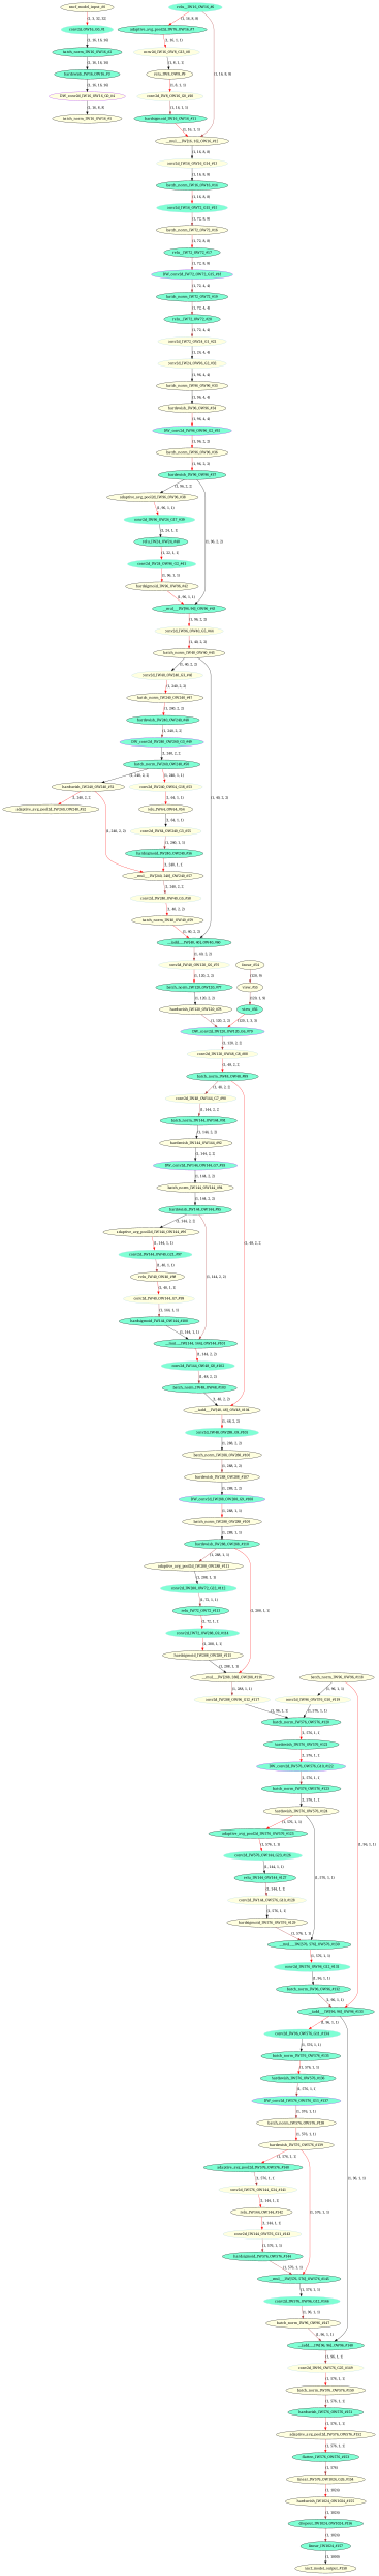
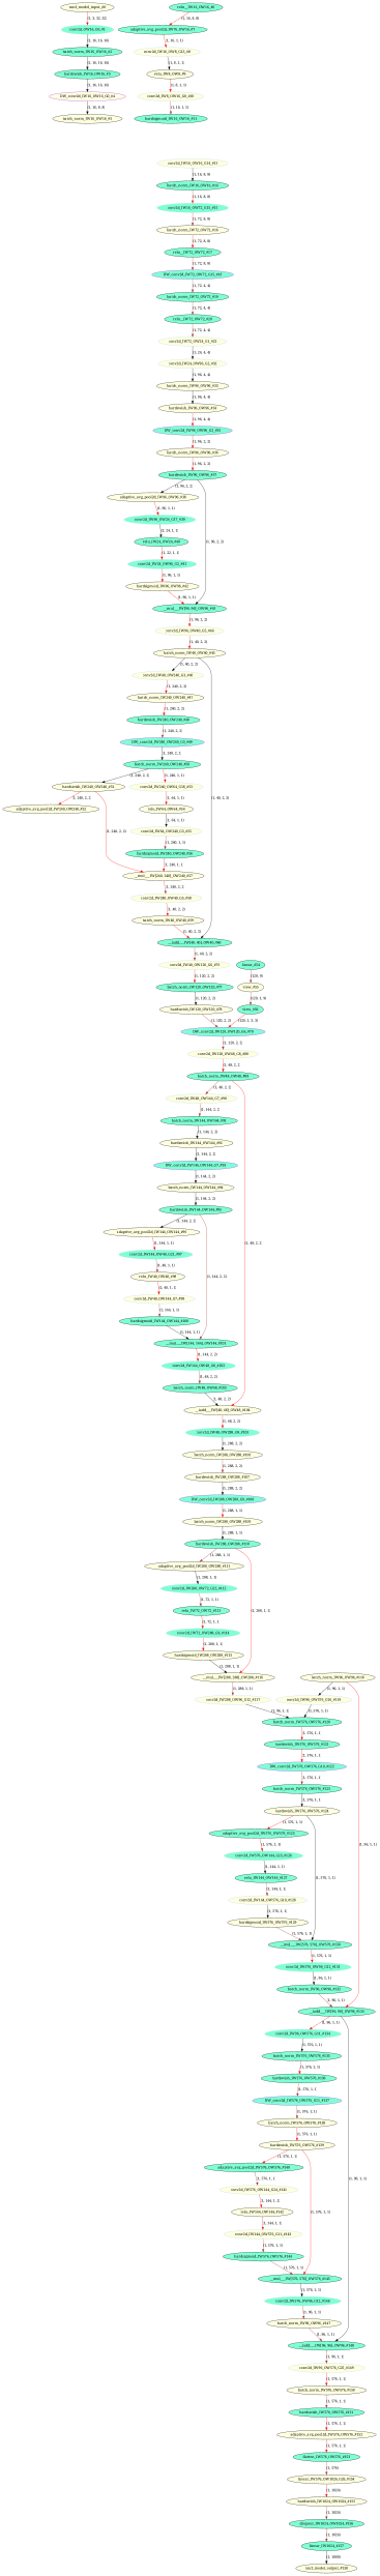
  strict digraph {
    fontname="Noto Serif"
    node [fillcolor=aquamarine fontname="Noto Serif" style=filled type=conv2d]
    edge [color=red fontname="Noto Serif" style=solid]
    n1 [fillcolor=lightyellow label="nncf_model_input_#0" type=nncf_model_input]
    n2 [color=lightblue label="conv2d_OW16_G0_#1"]
    n3 [label="batch_norm_IW16_OW16_#2" type=batch_norm]
    n4 [label="hardswish_IW16_OW16_#3" type=hardswish]
    n5 [color=purple fillcolor=lightyellow label="DW_conv2d_IW16_OW16_G0_#4"]
    n6 [fillcolor=lightyellow label="batch_norm_IW16_OW16_#5" type=batch_norm]
-   n7 [label="relu__IW16_OW16_#6" type=relu_ color=lightblue]
+   n7 [label="relu__IW16_OW16_#6" type=relu_]
    n8 [label="adaptive_avg_pool2d_IW76_OW16_#7" type=adaptive_avg_pool2d]
-   n9 [fillcolor=lightyellow label="__mul___IW[16, 16]_OW16_#12" type=__mul__]
    n10 [color=lightblue fillcolor=lightyellow label="conv2d_IW16_OW8_G13_#8"]
    n11 [color=lightblue fillcolor=lightyellow label="conv2d_IW16_OW16_G14_#13"]
    n12 [fillcolor=lightyellow label="relu_IW8_OW8_#9" type=relu]
    n13 [color=lightblue fillcolor=lightyellow label="conv2d_IW8_OW16_G0_#10"]
    n14 [label="hardsigmoid_IW16_OW16_#11" type=hardsigmoid]
    n15 [label="batch_norm_IW16_OW16_#14" type=batch_norm]
    n16 [color=lightblue label="conv2d_IW16_OW72_G15_#15"]
    n17 [fillcolor=lightyellow label="batch_norm_IW72_OW72_#16" type=batch_norm]
    n18 [label="relu__IW72_OW72_#17" type=relu_]
    n19 [color=purple label="DW_conv2d_IW72_OW72_G15_#18"]
    n20 [label="batch_norm_IW72_OW72_#19" type=batch_norm]
    n21 [label="relu__IW72_OW72_#20" type=relu_]
    n22 [color=lightblue fillcolor=lightyellow label="conv2d_IW72_OW24_G1_#21"]
    n23 [color=lightblue fillcolor=lightyellow label="conv2d_IW24_OW96_G2_#32"]
    n24 [fillcolor=lightyellow label="batch_norm_IW96_OW96_#33" type=batch_norm]
    n25 [fillcolor=lightyellow label="hardswish_IW96_OW96_#34" type=hardswish]
    n26 [color=purple label="DW_conv2d_IW96_OW96_G2_#35"]
    n27 [fillcolor=lightyellow label="batch_norm_IW96_OW96_#36" type=batch_norm]
    n28 [label="hardswish_IW96_OW96_#37" type=hardswish]
    n29 [fillcolor=lightyellow label="adaptive_avg_pool2d_IW96_OW96_#38" type=adaptive_avg_pool2d]
    n30 [label="__mul___IW[96, 96]_OW96_#43" type=__mul__]
    n31 [color=lightblue label="conv2d_IW96_OW24_G17_#39"]
    n32 [color=lightblue fillcolor=lightyellow label="conv2d_IW96_OW40_G5_#44"]
    n33 [label="relu_IW24_OW24_#40" type=relu]
    n34 [color=lightblue label="conv2d_IW24_OW96_G2_#41"]
    n35 [fillcolor=lightyellow label="hardsigmoid_IW96_OW96_#42" type=hardsigmoid]
    n36 [fillcolor=lightyellow label="batch_norm_IW40_OW40_#45" type=batch_norm]
    n37 [color=lightblue fillcolor=lightyellow label="conv2d_IW40_OW240_G3_#46"]
    n38 [label="__iadd___IW[40, 40]_OW40_#60" type=__iadd__]
    n39 [fillcolor=lightyellow label="batch_norm_IW240_OW240_#47" type=batch_norm]
    n40 [color=lightblue fillcolor=lightyellow label="conv2d_IW40_OW120_G6_#76"]
    n41 [label="hardswish_IW240_OW240_#48" type=hardswish]
    n42 [color=purple label="DW_conv2d_IW240_OW240_G3_#49"]
    n43 [label="batch_norm_IW240_OW240_#50" type=batch_norm]
    n44 [fillcolor=lightyellow label="hardswish_IW240_OW240_#51" type=hardswish]
    n45 [color=lightblue fillcolor=lightyellow label="conv2d_IW240_OW64_G18_#53"]
    n46 [fillcolor=lightyellow label="adaptive_avg_pool2d_IW240_OW240_#52" type=adaptive_avg_pool2d]
    n47 [fillcolor=lightyellow label="__mul___IW[240, 240]_OW240_#57" type=__mul__]
    n48 [color=lightblue fillcolor=lightyellow label="conv2d_IW240_OW40_G5_#58"]
    n49 [fillcolor=lightyellow label="relu_IW64_OW64_#54" type=relu]
    n50 [color=lightblue fillcolor=lightyellow label="conv2d_IW64_OW240_G3_#55"]
    n51 [label="hardsigmoid_IW240_OW240_#56" type=hardsigmoid]
    n52 [fillcolor=lightyellow label="batch_norm_IW40_OW40_#59" type=batch_norm]
    n53 [label="batch_norm_IW120_OW120_#77" type=batch_norm]
    n54 [fillcolor=lightyellow label="hardswish_IW120_OW120_#78" type=hardswish]
    n55 [color=purple label="DW_conv2d_IW120_OW120_G6_#79"]
    n56 [color=lightblue fillcolor=lightyellow label="conv2d_IW120_OW48_G8_#88"]
-   n57 [fillcolor=lightyellow label="linear_#54" type=linear]
+   n57 [label="linear_#54" type=linear]
    n58 [fillcolor=lightyellow label="view_#55" type=view]
    n59 [label="view_#56" type=view]
    n60 [label="batch_norm_IW48_OW48_#89" type=batch_norm]
    n61 [color=lightblue fillcolor=lightyellow label="conv2d_IW48_OW144_G7_#90"]
    n62 [fillcolor=lightyellow label="__iadd___IW[48, 48]_OW48_#104" type=__iadd__]
    n63 [label="batch_norm_IW144_OW144_#91" type=batch_norm]
    n64 [color=lightblue label="conv2d_IW48_OW288_G9_#105"]
    n65 [fillcolor=lightyellow label="hardswish_IW144_OW144_#92" type=hardswish]
    n66 [color=purple label="DW_conv2d_IW144_OW144_G7_#93"]
    n67 [fillcolor=lightyellow label="batch_norm_IW144_OW144_#94" type=batch_norm]
    n68 [label="hardswish_IW144_OW144_#95" type=hardswish]
    n69 [fillcolor=lightyellow label="adaptive_avg_pool2d_IW144_OW144_#96" type=adaptive_avg_pool2d]
    n70 [label="__mul___IW[144, 144]_OW144_#101" type=__mul__]
    n71 [color=lightblue label="conv2d_IW144_OW40_G21_#97"]
    n72 [color=lightblue label="conv2d_IW144_OW48_G8_#102"]
    n73 [fillcolor=lightyellow label="relu_IW40_OW40_#98" type=relu]
    n74 [color=lightblue fillcolor=lightyellow label="conv2d_IW40_OW144_G7_#99"]
    n75 [label="hardsigmoid_IW144_OW144_#100" type=hardsigmoid]
    n76 [label="batch_norm_IW48_OW48_#103" type=batch_norm]
    n77 [fillcolor=lightyellow label="batch_norm_IW288_OW288_#106" type=batch_norm]
    n78 [fillcolor=lightyellow label="hardswish_IW288_OW288_#107" type=hardswish]
    n79 [color=purple label="DW_conv2d_IW288_OW288_G9_#108"]
    n80 [fillcolor=lightyellow label="batch_norm_IW288_OW288_#109" type=batch_norm]
    n81 [label="hardswish_IW288_OW288_#110" type=hardswish]
    n82 [fillcolor=lightyellow label="adaptive_avg_pool2d_IW288_OW288_#111" type=adaptive_avg_pool2d]
    n83 [fillcolor=lightyellow label="__mul___IW[288, 288]_OW288_#116" type=__mul__]
    n84 [color=lightblue label="conv2d_IW288_OW72_G22_#112"]
    n85 [color=lightblue fillcolor=lightyellow label="conv2d_IW288_OW96_G12_#117"]
    n86 [label="relu_IW72_OW72_#113" type=relu]
    n87 [color=lightblue label="conv2d_IW72_OW288_G9_#114"]
    n88 [fillcolor=lightyellow label="hardsigmoid_IW288_OW288_#115" type=hardsigmoid]
    n89 [label="batch_norm_IW576_OW576_#120" type=batch_norm]
    n90 [fillcolor=lightyellow label="batch_norm_IW96_OW96_#118" type=batch_norm]
    n91 [color=lightblue fillcolor=lightyellow label="conv2d_IW96_OW576_G10_#119"]
    n92 [label="__iadd___IW[96, 96]_OW96_#133" type=__iadd__]
    n93 [color=lightblue label="conv2d_IW96_OW576_G11_#134"]
    n94 [label="__iadd___IW[96, 96]_OW96_#148" type=__iadd__]
    n95 [label="hardswish_IW576_OW576_#121" type=hardswish]
    n96 [color=purple label="DW_conv2d_IW576_OW576_G10_#122"]
    n97 [label="batch_norm_IW576_OW576_#123" type=batch_norm]
    n98 [fillcolor=lightyellow label="hardswish_IW576_OW576_#124" type=hardswish]
    n99 [label="adaptive_avg_pool2d_IW576_OW576_#125" type=adaptive_avg_pool2d]
    n100 [label="__mul___IW[576, 576]_OW576_#130" type=__mul__]
    n101 [color=lightblue label="conv2d_IW576_OW144_G23_#126"]
    n102 [color=lightblue label="conv2d_IW576_OW96_G12_#131"]
    n103 [label="relu_IW144_OW144_#127" type=relu]
    n104 [color=lightblue fillcolor=lightyellow label="conv2d_IW144_OW576_G10_#128"]
    n105 [fillcolor=lightyellow label="hardsigmoid_IW576_OW576_#129" type=hardsigmoid]
    n106 [label="batch_norm_IW96_OW96_#132" type=batch_norm]
    n107 [label="batch_norm_IW576_OW576_#135" type=batch_norm]
    n108 [color=lightblue fillcolor=lightyellow label="conv2d_IW96_OW576_G25_#149"]
    n109 [label="hardswish_IW576_OW576_#136" type=hardswish]
    n110 [color=purple label="DW_conv2d_IW576_OW576_G11_#137"]
    n111 [fillcolor=lightyellow label="batch_norm_IW576_OW576_#138" type=batch_norm]
    n112 [fillcolor=lightyellow label="hardswish_IW576_OW576_#139" type=hardswish]
    n113 [label="adaptive_avg_pool2d_IW576_OW576_#140" type=adaptive_avg_pool2d]
    n114 [label="__mul___IW[576, 576]_OW576_#145" type=__mul__]
    n115 [color=lightblue fillcolor=lightyellow label="conv2d_IW576_OW144_G24_#141"]
    n116 [color=lightblue label="conv2d_IW576_OW96_G12_#146"]
    n117 [fillcolor=lightyellow label="relu_IW144_OW144_#142" type=relu]
    n118 [color=lightblue fillcolor=lightyellow label="conv2d_IW144_OW576_G11_#143"]
    n119 [label="hardsigmoid_IW576_OW576_#144" type=hardsigmoid]
    n120 [fillcolor=lightyellow label="batch_norm_IW96_OW96_#147" type=batch_norm]
    n121 [fillcolor=lightyellow label="batch_norm_IW576_OW576_#150" type=batch_norm]
    n122 [label="hardswish_IW576_OW576_#151" type=hardswish]
    n123 [fillcolor=lightyellow label="adaptive_avg_pool2d_IW576_OW576_#152" type=adaptive_avg_pool2d]
    n124 [label="flatten_IW576_OW576_#153" type=flatten]
    n125 [fillcolor=lightyellow label="linear_IW576_OW1024_G26_#154" type=linear]
    n126 [fillcolor=lightyellow label="hardswish_IW1024_OW1024_#155" type=hardswish]
    n127 [label="dropout_IW1024_OW1024_#156" type=dropout]
    n128 [label="linear_IW1024_#157" type=linear]
    n129 [fillcolor=lightyellow label="nncf_model_output_#158" type=nncf_model_output]
    n1 -> n2 [label="(1, 3, 32, 32)"]
    n2 -> n3 [color=black label="(1, 16, 16, 16)"]
    n3 -> n4 [color=black label="(1, 16, 16, 16)"]
    n4 -> n5 [color=black label="(1, 16, 16, 16)"]
    n5 -> n6 [color=black label="(1, 16, 8, 8)"]
    n7 -> n8 [label="(1, 16, 8, 8)"]
-   n7 -> n9 [color=brown label="(1, 16, 8, 8)"]
    n8 -> n10 [label="(1, 16, 1, 1)"]
-   n9 -> n11 [color=black label="(1, 16, 8, 8)"]
    n10 -> n12 [color=black label="(1, 8, 1, 1)"]
    n11 -> n15 [color=black label="(1, 16, 8, 8)"]
    n12 -> n13 [label="(1, 8, 1, 1)"]
    n13 -> n14 [color=brown label="(1, 16, 1, 1)"]
-   n14 -> n9 [label="(1, 16, 1, 1)"]
    n15 -> n16 [label="(1, 16, 8, 8)"]
    n16 -> n17 [color=brown label="(1, 72, 8, 8)"]
    n17 -> n18 [label="(1, 72, 8, 8)"]
    n18 -> n19 [color=brown label="(1, 72, 8, 8)"]
    n19 -> n20 [color=brown label="(1, 72, 4, 4)"]
    n20 -> n21 [color=brown label="(1, 72, 4, 4)"]
    n21 -> n22 [color=brown label="(1, 72, 4, 4)"]
    n22 -> n23 [color=black label="(1, 24, 4, 4)"]
    n23 -> n24 [color=black label="(1, 96, 4, 4)"]
    n24 -> n25 [color=black label="(1, 96, 4, 4)"]
    n25 -> n26 [label="(1, 96, 4, 4)"]
    n26 -> n27 [label="(1, 96, 2, 2)"]
    n27 -> n28 [label="(1, 96, 2, 2)"]
    n28 -> n29 [color=black label="(1, 96, 2, 2)"]
    n28 -> n30 [color=black label="(1, 96, 2, 2)"]
    n29 -> n31 [label="(1, 96, 1, 1)"]
    n30 -> n32 [label="(1, 96, 2, 2)"]
    n31 -> n33 [color=black label="(1, 24, 1, 1)"]
    n32 -> n36 [label="(1, 40, 2, 2)"]
    n33 -> n34 [label="(1, 22, 1, 1)"]
    n34 -> n35 [label="(1, 96, 1, 1)"]
    n35 -> n30 [label="(1, 96, 1, 1)"]
    n36 -> n37 [color=black label="(1, 40, 2, 2)"]
    n36 -> n38 [color=black label="(1, 40, 2, 2)"]
    n37 -> n39 [label="(1, 240, 2, 2)"]
    n38 -> n40 [color=brown label="(1, 40, 2, 2)"]
    n39 -> n41 [label="(1, 240, 2, 2)"]
    n40 -> n53 [label="(1, 120, 2, 2)"]
    n41 -> n42 [color=brown label="(1, 240, 2, 2)"]
    n42 -> n43 [color=black label="(1, 240, 2, 2)"]
    n43 -> n44 [color=black label="(1, 240, 2, 2)"]
    n43 -> n45 [label="(1, 240, 1, 1)"]
    n44 -> n46 [label="(1, 240, 2, 2)"]
    n44 -> n47 [label="(1, 240, 2, 2)"]
    n45 -> n49 [label="(1, 64, 1, 1)"]
    n47 -> n48 [color=brown label="(1, 240, 2, 2)"]
    n48 -> n52 [label="(1, 40, 2, 2)"]
    n49 -> n50 [color=black label="(1, 64, 1, 1)"]
    n50 -> n51 [color=brown label="(1, 240, 1, 1)"]
    n51 -> n47 [label="(1, 240, 1, 1)"]
    n52 -> n38 [label="(1, 40, 2, 2)"]
    n53 -> n54 [color=black label="(1, 120, 2, 2)"]
    n54 -> n55 [color=brown label="(1, 120, 2, 2)"]
    n55 -> n56 [color=brown label="(1, 120, 2, 2)"]
    n56 -> n60 [label="(1, 48, 2, 2)"]
    n57 -> n58 [color=brown label="(120, 9)"]
    n58 -> n59 [color=brown label="(120, 1, 9)"]
    n59 -> n55 [label="(120, 1, 3, 3)"]
    n60 -> n61 [color=brown label="(1, 48, 2, 2)"]
    n60 -> n62 [label="(1, 48, 2, 2)"]
    n61 -> n63 [color=brown label="(1, 144, 2, 2)"]
    n62 -> n64 [label="(1, 48, 2, 2)"]
    n63 -> n65 [color=black label="(1, 144, 2, 2)"]
    n64 -> n77 [color=black label="(1, 288, 2, 2)"]
    n65 -> n66 [color=black label="(1, 144, 2, 2)"]
    n66 -> n67 [color=black label="(1, 144, 2, 2)"]
    n67 -> n68 [color=black label="(1, 144, 2, 2)"]
    n68 -> n69 [color=black label="(1, 144, 2, 2)"]
    n68 -> n70 [color=brown label="(1, 144, 2, 2)"]
    n69 -> n71 [label="(1, 144, 1, 1)"]
    n70 -> n72 [label="(1, 144, 2, 2)"]
    n71 -> n73 [color=brown label="(1, 40, 1, 1)"]
    n72 -> n76 [color=brown label="(1, 48, 2, 2)"]
    n73 -> n74 [label="(1, 40, 1, 1)"]
    n74 -> n75 [color=brown label="(1, 144, 1, 1)"]
    n75 -> n70 [color=black label="(1, 144, 1, 1)"]
    n76 -> n62 [color=black label="(1, 48, 2, 2)"]
    n77 -> n78 [color=brown label="(1, 288, 2, 2)"]
    n78 -> n79 [color=black label="(1, 288, 2, 2)"]
    n79 -> n80 [label="(1, 288, 1, 1)"]
    n80 -> n81 [color=black label="(1, 288, 1, 1)"]
    n81 -> n82 [color=brown label="(1, 288, 1, 1)"]
    n81 -> n83 [label="(1, 288, 1, 1)"]
    n82 -> n84 [color=black label="(1, 288, 1, 1)"]
    n83 -> n85 [color=brown label="(1, 288, 1, 1)"]
    n84 -> n86 [color=brown label="(1, 72, 1, 1)"]
    n85 -> n89 [color=black label="(1, 96, 1, 1)"]
    n86 -> n87 [label="(1, 72, 1, 1)"]
    n87 -> n88 [label="(1, 288, 1, 1)"]
    n88 -> n83 [color=black label="(1, 288, 1, 1)"]
    n89 -> n95 [label="(1, 576, 1, 1)"]
    n90 -> n91 [color=black label="(1, 96, 1, 1)"]
    n90 -> n92 [label="(1, 96, 1, 1)"]
    n91 -> n89 [color=black label="(1, 576, 1, 1)"]
    n92 -> n93 [label="(1, 96, 1, 1)"]
    n92 -> n94 [color=black label="(1, 96, 1, 1)"]
    n93 -> n107 [color=black label="(1, 576, 1, 1)"]
    n94 -> n108 [color=brown label="(1, 96, 1, 1)"]
    n95 -> n96 [label="(1, 576, 1, 1)"]
    n96 -> n97 [color=brown label="(1, 576, 1, 1)"]
    n97 -> n98 [color=black label="(1, 576, 1, 1)"]
    n98 -> n99 [label="(1, 576, 1, 1)"]
    n98 -> n100 [color=black label="(1, 576, 1, 1)"]
    n99 -> n101 [label="(1, 576, 1, 1)"]
    n100 -> n102 [label="(1, 576, 1, 1)"]
    n101 -> n103 [color=black label="(1, 144, 1, 1)"]
    n102 -> n106 [color=black label="(1, 96, 1, 1)"]
    n103 -> n104 [color=brown label="(1, 144, 1, 1)"]
    n104 -> n105 [color=black label="(1, 576, 1, 1)"]
    n105 -> n100 [color=brown label="(1, 576, 1, 1)"]
    n106 -> n92 [color=brown label="(1, 96, 1, 1)"]
    n107 -> n109 [label="(1, 576, 1, 1)"]
    n108 -> n121 [label="(1, 576, 1, 1)"]
    n109 -> n110 [color=brown label="(1, 576, 1, 1)"]
    n110 -> n111 [color=brown label="(1, 576, 1, 1)"]
    n111 -> n112 [label="(1, 576, 1, 1)"]
    n112 -> n113 [label="(1, 576, 1, 1)"]
    n112 -> n114 [label="(1, 576, 1, 1)"]
    n113 -> n115 [color=brown label="(1, 576, 1, 1)"]
    n114 -> n116 [color=black label="(1, 576, 1, 1)"]
    n115 -> n117 [label="(1, 144, 1, 1)"]
    n116 -> n120 [color=brown label="(1, 96, 1, 1)"]
    n117 -> n118 [label="(1, 144, 1, 1)"]
    n118 -> n119 [color=brown label="(1, 576, 1, 1)"]
    n119 -> n114 [color=brown label="(1, 576, 1, 1)"]
    n120 -> n94 [color=brown label="(1, 96, 1, 1)"]
    n121 -> n122 [color=brown label="(1, 576, 1, 1)"]
    n122 -> n123 [label="(1, 576, 1, 1)"]
    n123 -> n124 [label="(1, 576, 1, 1)"]
    n124 -> n125 [color=brown label="(1, 576)"]
    n125 -> n126 [label="(1, 1024)"]
    n126 -> n127 [color=brown label="(1, 1024)"]
    n127 -> n128 [color=brown label="(1, 1024)"]
    n128 -> n129 [color=black label="(1, 1000)"]
  }
